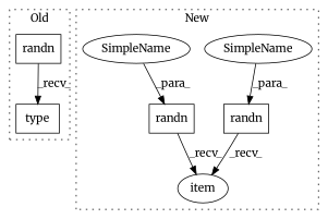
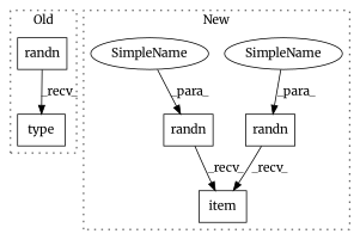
  digraph {
    fontname=Merriweather
    node [a=32 l="6,1" shape=box fontname=Merriweather]
    edge [fontname=Merriweather]
    n1 [l="5,1" label=type s="577,587"]
    n2 [label=randn s="563,575"]
    n3 [label=randn s="492,518"]
    n4 [label=randn s="452,477"]
-   n5 [l=6 label=item s=815 shape=ellipse]
+   n5 [l=6 label=item s=815]
    n6 [a=42 l=6 label=SimpleName s=506 shape=ellipse]
    n7 [a=42 l=6 label=SimpleName s=465 shape=ellipse]
    subgraph cluster_1 {
      label=Old
      style=dotted
      n1
      n2
    }
    subgraph cluster_2 {
      label=New
      style=dotted
      n3
      n4
      n5
      n6
      n7
    }
    n2 -> n1 [label=_recv_]
    n3 -> n5 [label=_recv_]
    n4 -> n5 [label=_recv_]
    n6 -> n3 [label=_para_]
    n7 -> n4 [label=_para_]
  }
